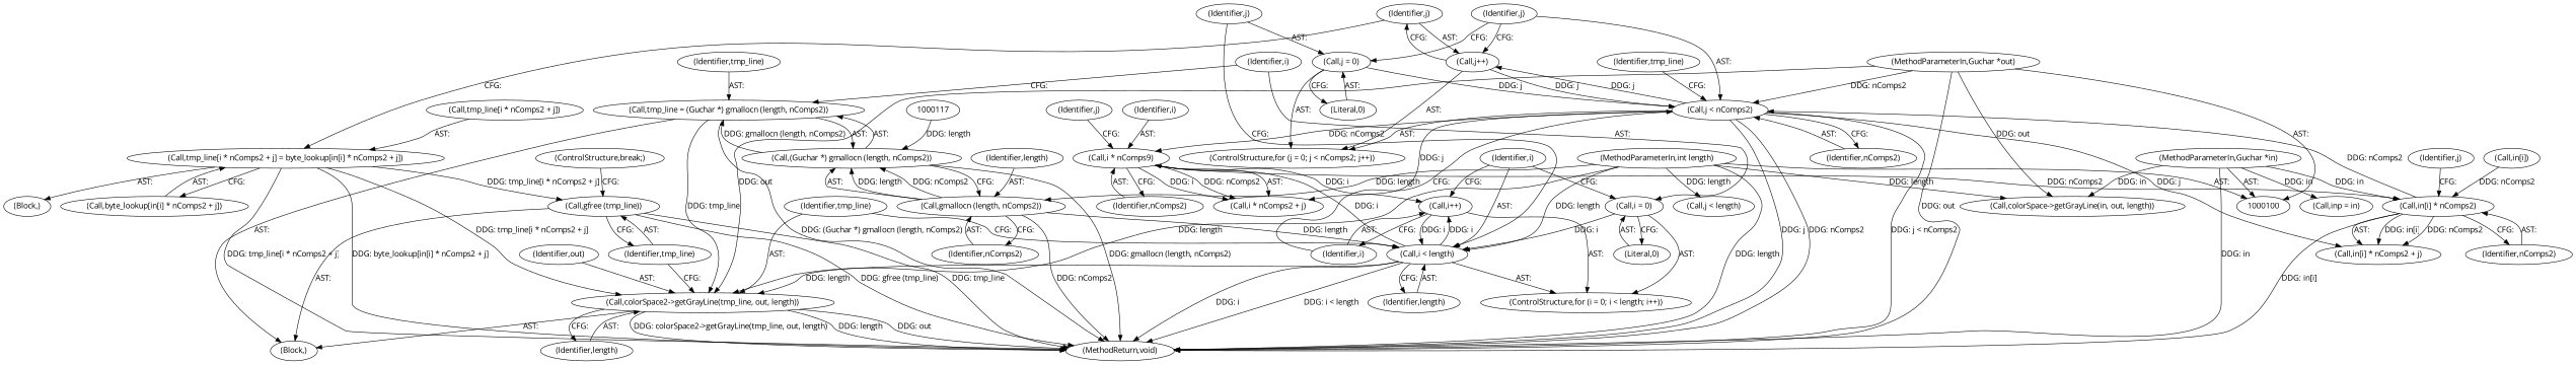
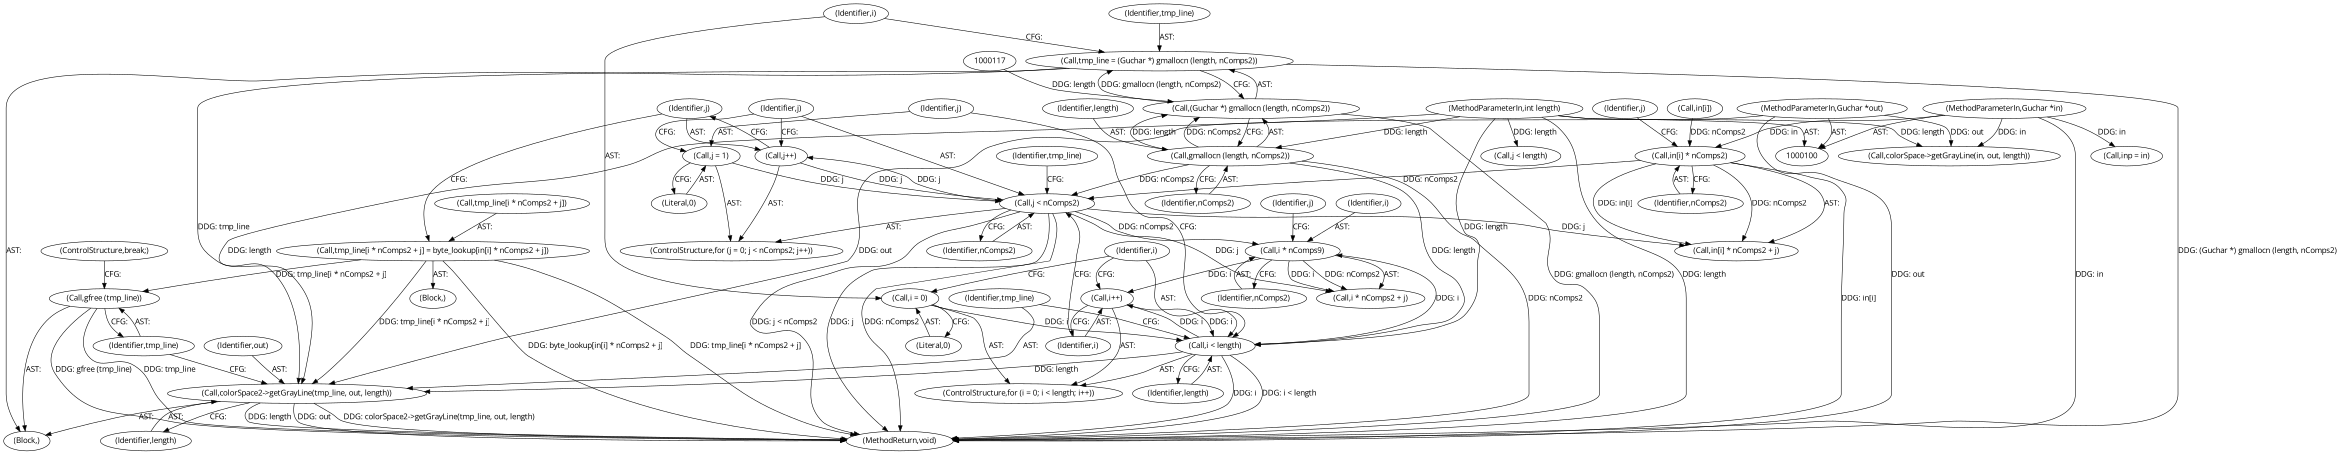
  digraph {
    fontname="Open Sans"
    node [fontname="Open Sans"]
    edge [fontname="Open Sans"]
    n1 [label="(Call,gfree (tmp_line))"]
    n2 [label="(Identifier,tmp_line)"]
    n3 [label="(MethodReturn,void)"]
    n4 [label="(Block,)"]
    n5 [label="(Call,colorSpace2->getGrayLine(tmp_line, out, length))"]
    n6 [label="(Identifier,length)"]
    n7 [label="(Call,tmp_line[i * nComps2 + j] = byte_lookup[in[i] * nComps2 + j])"]
    n8 [label="(Block,)"]
-   n9 [label="(Call,byte_lookup[in[i] * nComps2 + j])"]
    n10 [label="(Call,tmp_line = (Guchar *) gmallocn (length, nComps2))"]
    n11 [label="(Call,(Guchar *) gmallocn (length, nComps2))"]
    n12 [label="(Call,gmallocn (length, nComps2))"]
    n13 [label="(Call,i < length)"]
    n14 [label="(Call,j < nComps2)"]
    n15 [label="(Identifier,nComps2)"]
    n16 [label="(Call,i++)"]
    n17 [label="(Call,i * nComps9)"]
    n18 [label="(Identifier,length)"]
    n19 [label="(ControlStructure,for (i = 0; i < length; i++))"]
    n20 [label="(Call,i * nComps2 + j)"]
    n21 [label="(Call,j++)"]
    n22 [label="(Call,in[i] * nComps2 + j)"]
    n23 [label="(ControlStructure,for (j = 0; j < nComps2; j++))"]
    n24 [label="(Identifier,nComps2)"]
    n25 [label="(MethodParameterIn,int length)"]
    n26 [label="(Call,j < length)"]
    n27 [label="(Call,colorSpace->getGrayLine(in, out, length))"]
    1000100
    n29 [label="(MethodParameterIn,Guchar *out)"]
    n30 [label="(Identifier,i)"]
    n31 [label="(Call,in[i] * nComps2)"]
    n32 [label="(Identifier,nComps2)"]
    n33 [label="(Call,i = 0)"]
    n34 [label="(Literal,0)"]
    n35 [label="(Identifier,nComps2)"]
    n36 [label="(Identifier,j)"]
-   n37 [label="(Call,j = 0)"]
+   n37 [label="(Call,j = 1)"]
    n38 [label="(Literal,0)"]
    n39 [label="(MethodParameterIn,Guchar *in)"]
    n40 [label="(Call,inp = in)"]
    n41 [label="(Identifier,j)"]
    n42 [label="(Call,tmp_line[i * nComps2 + j])"]
    n43 [label="(Identifier,length)"]
    n44 [label="(Call,in[i])"]
    n45 [label="(Identifier,tmp_line)"]
    n46 [label="(Identifier,i)"]
    n47 [label="(Identifier,j)"]
    n48 [label="(ControlStructure,break;)"]
    n49 [label="(Identifier,out)"]
    n50 [label="(Identifier,j)"]
    n51 [label="(Identifier,i)"]
    n52 [label="(Identifier,j)"]
    n53 [label="(Identifier,i)"]
    n54 [label="(Identifier,tmp_line)"]
    n55 [label="(Identifier,tmp_line)"]
    1000117
    n1 -> n2 [label="CFG: "]
    n1 -> n3 [label="DDG: tmp_line"]
    n1 -> n3 [label="DDG: gfree (tmp_line)"]
    n1 -> n4 [label="AST: "]
    n2 -> n1 [label="AST: "]
    n2 -> n5 [label="CFG: "]
    n5 -> n3 [label="DDG: out"]
    n5 -> n3 [label="DDG: colorSpace2->getGrayLine(tmp_line, out, length)"]
    n5 -> n3 [label="DDG: length"]
    n5 -> n4 [label="AST: "]
    n5 -> n6 [label="CFG: "]
    n6 -> n5 [label="AST: "]
    n7 -> n1 [label="DDG: tmp_line[i * nComps2 + j]"]
    n7 -> n3 [label="DDG: tmp_line[i * nComps2 + j]"]
    n7 -> n3 [label="DDG: byte_lookup[in[i] * nComps2 + j]"]
    n7 -> n5 [label="DDG: tmp_line[i * nComps2 + j]"]
    n7 -> n8 [label="AST: "]
-   n7 -> n9 [label="CFG: "]
-   n9 -> n7 [label="AST: "]
    n10 -> n3 [label="DDG: (Guchar *) gmallocn (length, nComps2)"]
    n10 -> n4 [label="AST: "]
    n10 -> n5 [label="DDG: tmp_line"]
-   n10 -> n11 [label="AST: "]
+   n10 -> n11 [label="CFG: "]
    n11 -> n3 [label="DDG: gmallocn (length, nComps2)"]
    n11 -> n10 [label="AST: "]
    n11 -> n10 [label="DDG: gmallocn (length, nComps2)"]
    n11 -> n12 [label="CFG: "]
    n12 -> n3 [label="DDG: nComps2"]
    n12 -> n11 [label="AST: "]
    n12 -> n11 [label="DDG: length"]
    n12 -> n11 [label="DDG: nComps2"]
    n12 -> n13 [label="DDG: length"]
-   n29 -> n14 [label="DDG: nComps2"]
+   n12 -> n14 [label="DDG: nComps2"]
    n12 -> n15 [label="CFG: "]
    n13 -> n3 [label="DDG: i"]
    n13 -> n3 [label="DDG: i < length"]
    n13 -> n5 [label="DDG: length"]
    n13 -> n16 [label="DDG: i"]
    n13 -> n17 [label="DDG: i"]
    n13 -> n18 [label="CFG: "]
    n13 -> n19 [label="AST: "]
    n14 -> n3 [label="DDG: j < nComps2"]
    n14 -> n3 [label="DDG: j"]
    n14 -> n3 [label="DDG: nComps2"]
    n14 -> n17 [label="DDG: nComps2"]
    n14 -> n20 [label="DDG: j"]
    n14 -> n21 [label="DDG: j"]
    n14 -> n22 [label="DDG: j"]
    n14 -> n23 [label="AST: "]
    n14 -> n24 [label="CFG: "]
    n15 -> n12 [label="AST: "]
    n16 -> n13 [label="DDG: i"]
    n16 -> n19 [label="AST: "]
    n16 -> n30 [label="CFG: "]
    n17 -> n16 [label="DDG: i"]
    n17 -> n20 [label="AST: "]
    n17 -> n20 [label="DDG: i"]
    n17 -> n20 [label="DDG: nComps2"]
-   n17 -> n31 [label="DDG: nComps2"]
    n17 -> n32 [label="CFG: "]
    n18 -> n13 [label="AST: "]
    n21 -> n14 [label="DDG: j"]
    n21 -> n23 [label="AST: "]
    n21 -> n36 [label="CFG: "]
    n24 -> n14 [label="AST: "]
    n25 -> n3 [label="DDG: length"]
    n25 -> n5 [label="DDG: length"]
    n25 -> n12 [label="DDG: length"]
    n25 -> n13 [label="DDG: length"]
    n25 -> n26 [label="DDG: length"]
    n25 -> n27 [label="DDG: length"]
    n25 -> 1000100 [label="AST: "]
    n29 -> n3 [label="DDG: out"]
    n29 -> n5 [label="DDG: out"]
    n29 -> n27 [label="DDG: out"]
    n29 -> 1000100 [label="AST: "]
    n30 -> n14 [label="CFG: "]
    n30 -> n16 [label="AST: "]
    n31 -> n3 [label="DDG: in[i]"]
    n31 -> n14 [label="DDG: nComps2"]
    n31 -> n22 [label="AST: "]
    n31 -> n22 [label="DDG: in[i]"]
    n31 -> n22 [label="DDG: nComps2"]
    n31 -> n35 [label="CFG: "]
    n32 -> n17 [label="AST: "]
    n33 -> n13 [label="DDG: i"]
    n33 -> n19 [label="AST: "]
    n33 -> n34 [label="CFG: "]
    n34 -> n33 [label="AST: "]
    n35 -> n31 [label="AST: "]
    n36 -> n7 [label="CFG: "]
    n36 -> n21 [label="AST: "]
    n37 -> n14 [label="DDG: j"]
    n37 -> n23 [label="AST: "]
    n37 -> n38 [label="CFG: "]
    n38 -> n37 [label="AST: "]
    n39 -> n3 [label="DDG: in"]
    n39 -> n27 [label="DDG: in"]
    n39 -> 1000100 [label="AST: "]
    n39 -> n31 [label="DDG: in"]
    n39 -> n40 [label="DDG: in"]
    n41 -> n31 [label="CFG: "]
    n42 -> n7 [label="AST: "]
    n43 -> n12 [label="AST: "]
    n44 -> n31 [label="DDG: nComps2"]
    n45 -> n10 [label="AST: "]
    n46 -> n10 [label="CFG: "]
    n46 -> n33 [label="AST: "]
    n47 -> n14 [label="AST: "]
    n47 -> n21 [label="CFG: "]
    n47 -> n37 [label="CFG: "]
    n48 -> n1 [label="CFG: "]
    n49 -> n5 [label="AST: "]
    n50 -> n13 [label="CFG: "]
    n50 -> n37 [label="AST: "]
    n51 -> n13 [label="AST: "]
    n51 -> n16 [label="CFG: "]
    n51 -> n33 [label="CFG: "]
    n52 -> n17 [label="CFG: "]
    n53 -> n17 [label="AST: "]
    n54 -> n5 [label="AST: "]
    n54 -> n13 [label="CFG: "]
    n55 -> n14 [label="CFG: "]
    1000117 -> n11 [label="DDG: length"]
  }
